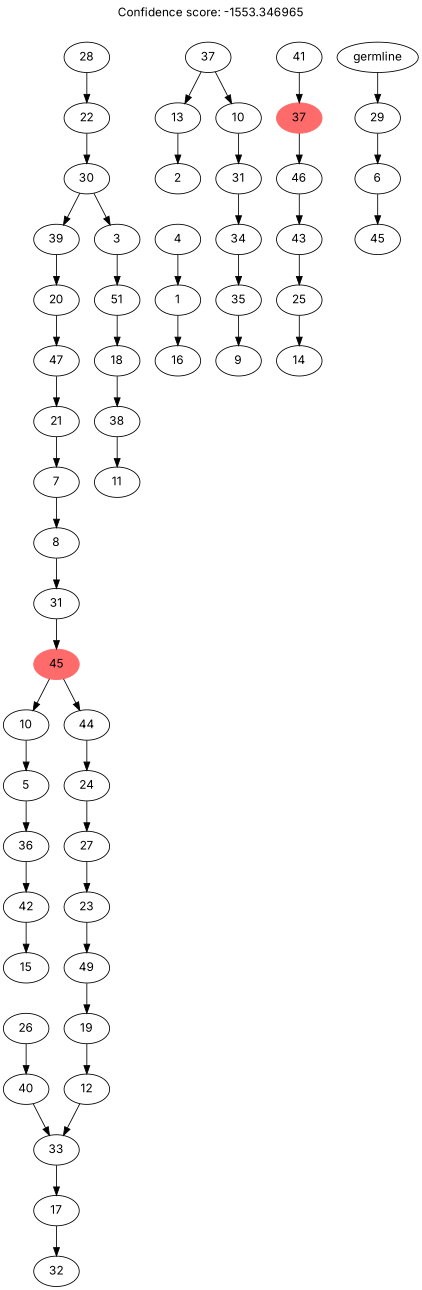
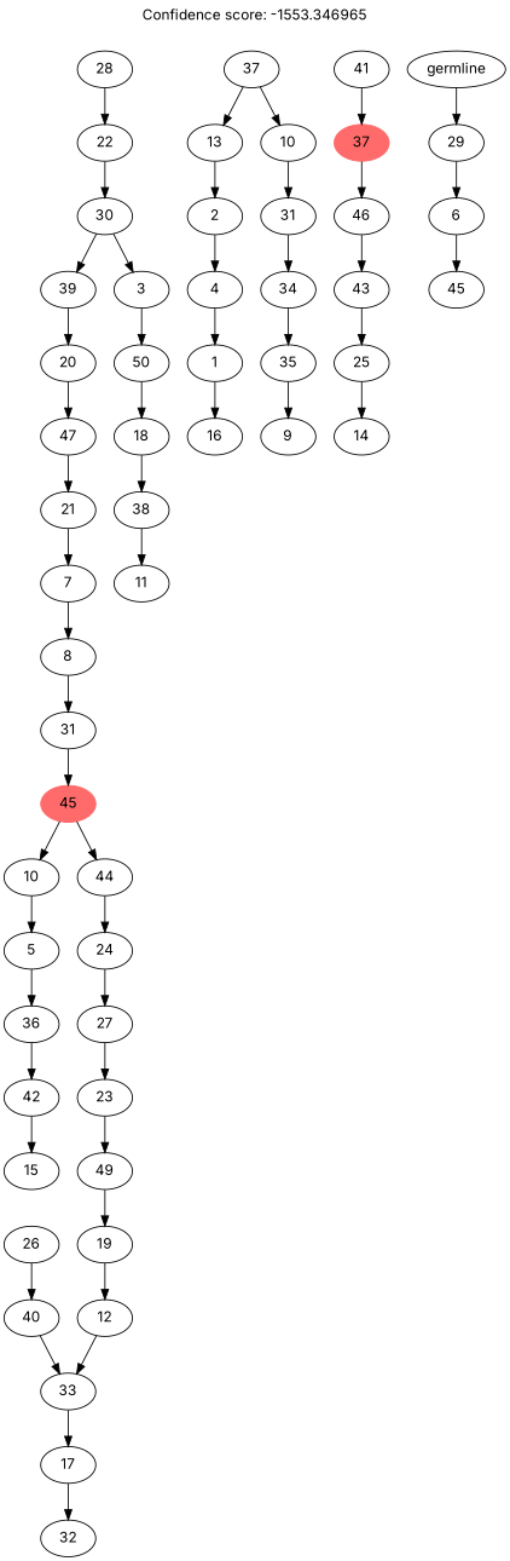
  digraph {
    fontname=Inter
    label="Confidence score: -1553.346965"
    labelloc=t
    node [fontname=Inter]
    edge [fontname=Inter]
    n1 [label=42]
    n2 [label=15]
    n3 [label=36]
    n4 [label=5]
    n5 [label=10]
    n6 [label=17]
    n7 [label=32]
    n8 [label=33]
    n9 [label=40]
    n10 [label=26]
    n11 [label=12]
    n12 [label=19]
    n13 [label=49]
    n14 [label=23]
    n15 [label=27]
    n16 [label=24]
    n17 [label=44]
    n18 [color=indianred1 label=45 style=filled]
    n19 [label=31]
    n20 [label=8]
    n21 [label=7]
    n22 [label=21]
    n23 [label=47]
    n24 [label=20]
    n25 [label=39]
    n26 [label=38]
    n27 [label=11]
    n28 [label=18]
-   n29 [label=51]
+   n29 [label=50]
    n30 [label=3]
    n31 [label=30]
    n32 [label=22]
    n33 [label=28]
    n34 [label=16]
    n35 [label=1]
    n36 [label=4]
    n37 [label=2]
    n38 [label=13]
    n39 [label=25]
    n40 [label=14]
    n41 [label=43]
    n42 [label=46]
    n43 [color=indianred1 label=37 style=filled]
    n44 [label=41]
    n45 [label=9]
    n46 [label=35]
    n47 [label=34]
    n48 [label=31]
    n49 [label=10]
    n50 [label=37]
    n51 [label=45]
    n52 [label=6]
    n53 [label=29]
    n54 [label=germline]
    n1 -> n2
    n3 -> n1
    n4 -> n3
    n5 -> n4
    n6 -> n7
    n8 -> n6
    n9 -> n8
    n10 -> n9
    n11 -> n8
    n12 -> n11
    n13 -> n12
    n14 -> n13
    n15 -> n14
    n16 -> n15
    n17 -> n16
    n18 -> n5
    n18 -> n17
    n19 -> n18
    n20 -> n19
    n21 -> n20
    n22 -> n21
    n23 -> n22
    n24 -> n23
    n25 -> n24
    n26 -> n27
    n28 -> n26
    n29 -> n28
    n30 -> n29
    n31 -> n25
    n31 -> n30
    n32 -> n31
    n33 -> n32
    n35 -> n34
    n36 -> n35
+   n37 -> n36
    n38 -> n37
    n39 -> n40
    n41 -> n39
    n42 -> n41
    n43 -> n42
    n44 -> n43
    n46 -> n45
    n47 -> n46
    n48 -> n47
    n49 -> n48
    n50 -> n38
    n50 -> n49
    n52 -> n51
    n53 -> n52
    n54 -> n53
  }
